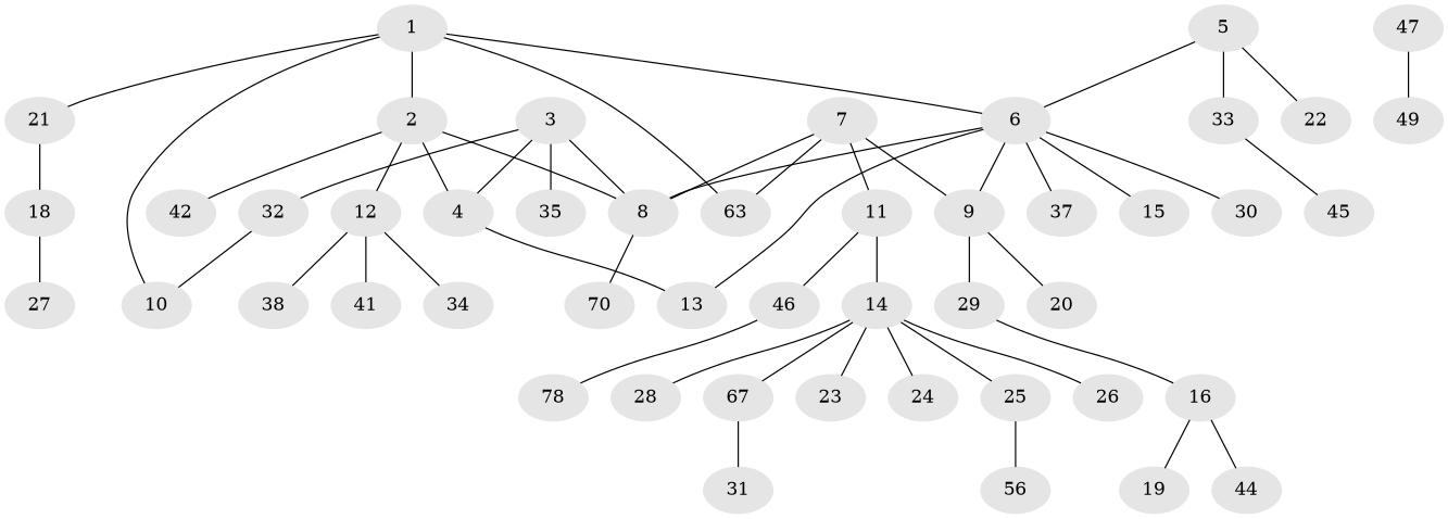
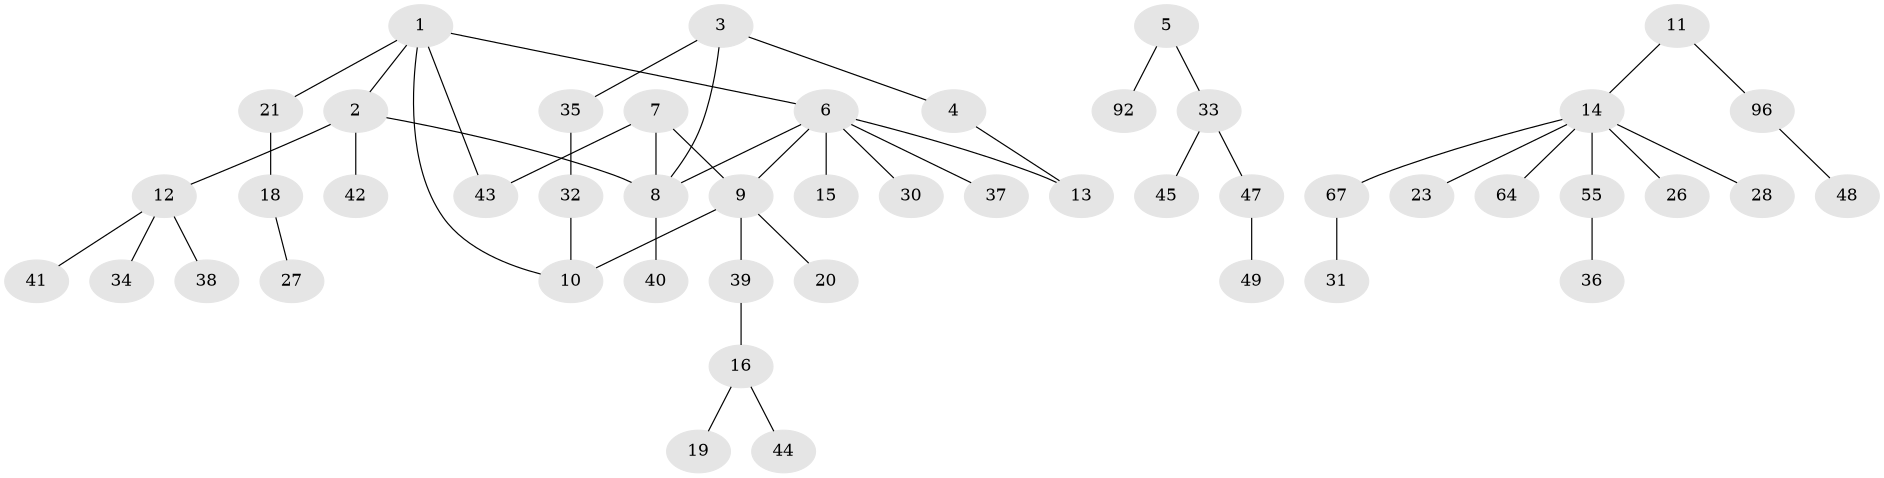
  graph {
    node [color=gray90 style=filled]
    1
    2
    6
    10
    21
-   43 [label=63]
+   43
    4
    8
    12
    42
    13
    9
    15
    30
    37
    18
    27
-   40 [label=70]
+   40
    34
    38
    41
    3
    32
    35
    5
-   22
+   22 [label=92]
    33
    45
    47
    20
-   29
+   29 [label=39]
    7
    11
    14
-   46
+   46 [label=96]
    16
    19
    44
    n39 [label=67]
    23
-   24
-   25
+   24 [label=64]
+   25 [label=55]
    26
    28
-   48 [label=78]
+   48
    31
-   36 [label=56]
+   36
    49
    1 -- 2
    1 -- 6
    1 -- 10
    1 -- 21
    1 -- 43
-   2 -- 4
    2 -- 8
    2 -- 12
    2 -- 42
    6 -- 8
    6 -- 13
    6 -- 9
    6 -- 15
    6 -- 30
    6 -- 37
    21 -- 18
    4 -- 13
    8 -- 40
    12 -- 34
    12 -- 38
    12 -- 41
+   9 -- 10
    9 -- 20
    9 -- 29
    18 -- 27
    3 -- 4
    3 -- 8
-   3 -- 32
+   35 -- 32
    3 -- 35
    32 -- 10
-   5 -- 6
    5 -- 22
    5 -- 33
    33 -- 45
+   33 -- 47
    47 -- 49
    29 -- 16
    7 -- 43
    7 -- 8
    7 -- 9
-   7 -- 11
    11 -- 14
    11 -- 46
    14 -- n39
    14 -- 23
    14 -- 24
    14 -- 25
    14 -- 26
    14 -- 28
    46 -- 48
    16 -- 19
    16 -- 44
    n39 -- 31
    25 -- 36
  }
